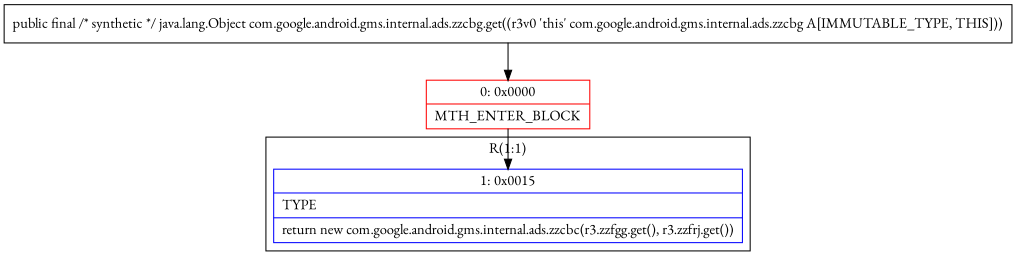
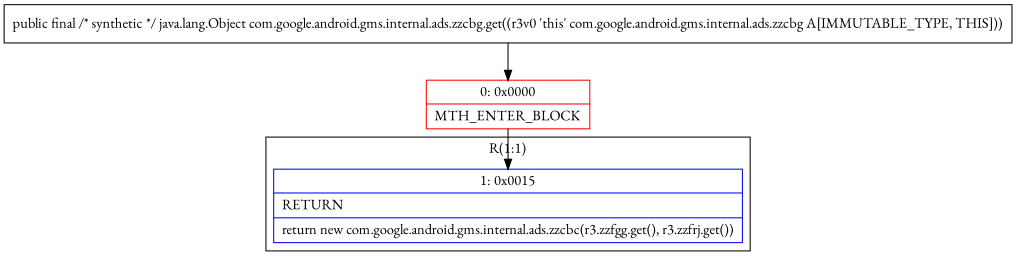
  digraph {
    fontname="EB Garamond"
    node [shape=record fontname="EB Garamond"]
    edge [fontname="EB Garamond"]
-   n1 [color=blue label="{1\:\ 0x0015|TYPE\l|return new com.google.android.gms.internal.ads.zzcbc(r3.zzfgg.get(), r3.zzfrj.get())\l}"]
+   n1 [color=blue label="{1\:\ 0x0015|RETURN\l|return new com.google.android.gms.internal.ads.zzcbc(r3.zzfgg.get(), r3.zzfrj.get())\l}"]
    n2 [color=red label="{0\:\ 0x0000|MTH_ENTER_BLOCK\l}"]
    n3 [label="{public final \/* synthetic *\/ java.lang.Object com.google.android.gms.internal.ads.zzcbg.get((r3v0 'this' com.google.android.gms.internal.ads.zzcbg A[IMMUTABLE_TYPE, THIS])) }"]
    subgraph cluster_1 {
      label="R(1:1)"
      n1
    }
    n2 -> n1
    n3 -> n2
  }
